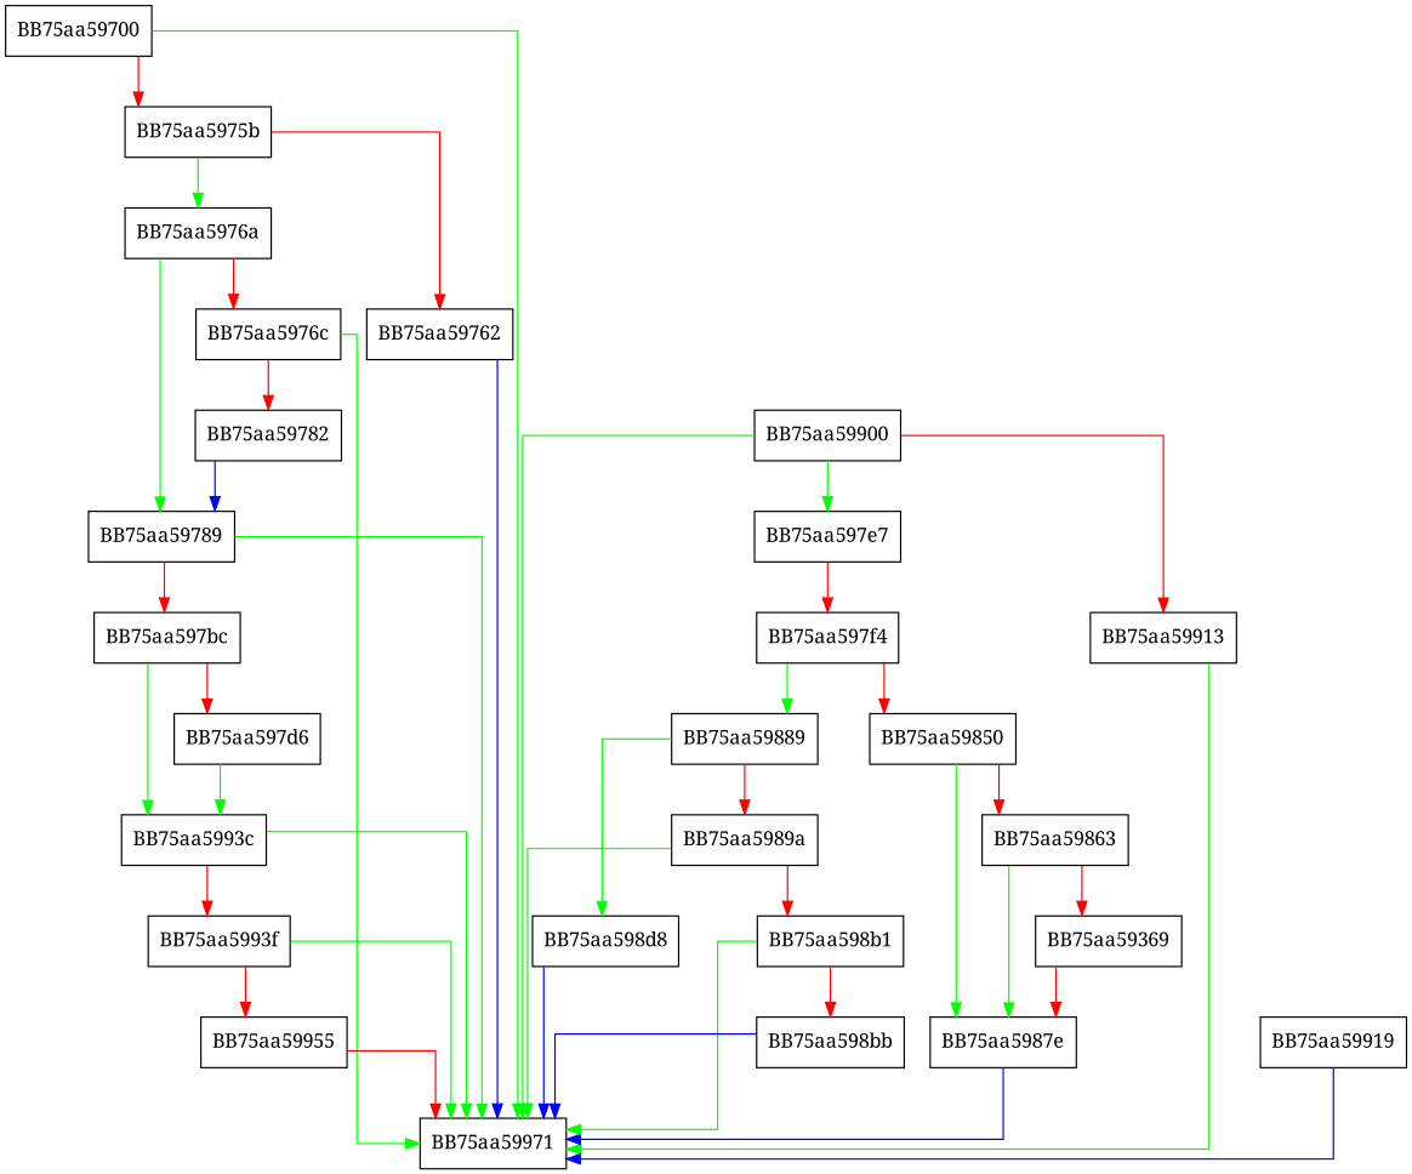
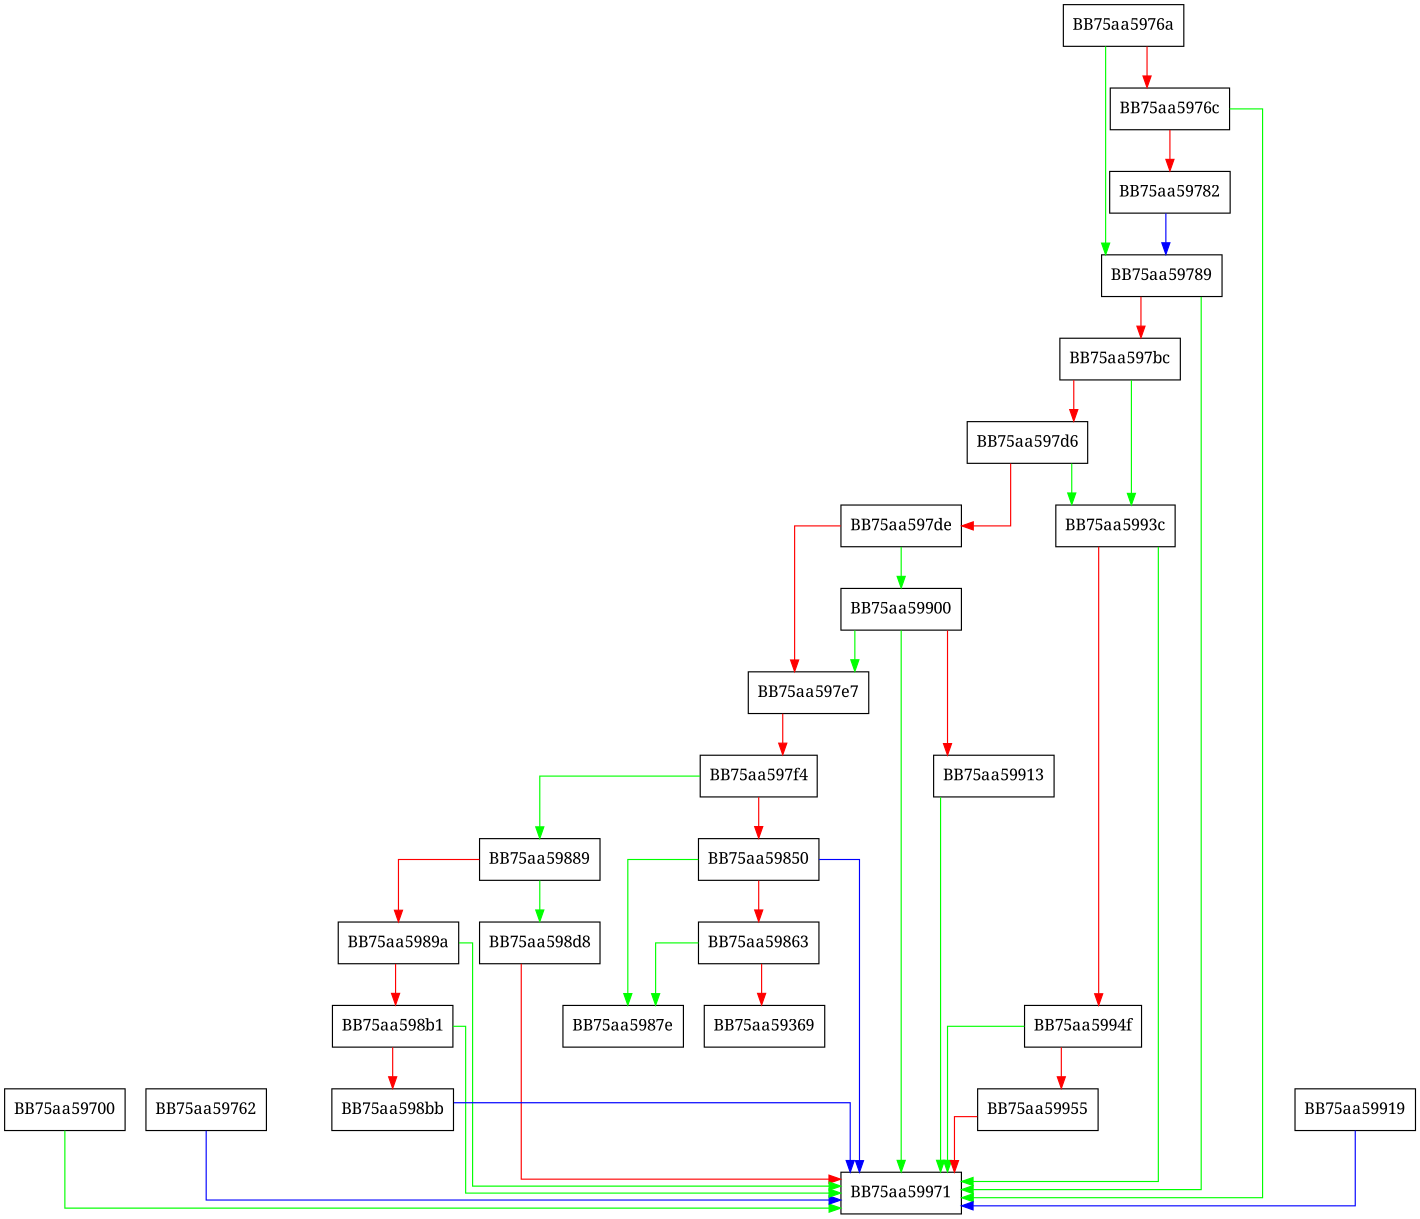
  digraph {
    fontname="Noto Serif"
    splines=ortho
    node [fontname="Noto Serif" shape=box]
    edge [color=red fontname="Noto Serif"]
    BB75aa59700
    BB75aa59971
-   BB75aa5975b
    BB75aa5976a
    BB75aa59762
    BB75aa59789
    BB75aa5976c
    BB75aa597bc
    BB75aa59782
    BB75aa5993c
    BB75aa597d6
-   BB75aa5994f [label=BB75aa5993f]
+   BB75aa5994f
+   BB75aa597de
    BB75aa59955
    BB75aa59900
    BB75aa597e7
    BB75aa59913
    BB75aa597f4
    BB75aa59889
    BB75aa59850
    BB75aa598d8
    BB75aa5989a
    BB75aa5987e
    BB75aa59863
    BB75aa598b1
    n26 [label=BB75aa59369]
    BB75aa598bb
    BB75aa59919
    BB75aa59700 -> BB75aa59971 [color=green]
-   BB75aa59700 -> BB75aa5975b
-   BB75aa5975b -> BB75aa5976a [color=green]
-   BB75aa5975b -> BB75aa59762
    BB75aa5976a -> BB75aa59789 [color=green]
    BB75aa5976a -> BB75aa5976c
    BB75aa59762 -> BB75aa59971 [color=blue]
    BB75aa59789 -> BB75aa59971 [color=green]
    BB75aa59789 -> BB75aa597bc
    BB75aa5976c -> BB75aa59971 [color=green]
    BB75aa5976c -> BB75aa59782
    BB75aa597bc -> BB75aa5993c [color=green]
    BB75aa597bc -> BB75aa597d6
    BB75aa59782 -> BB75aa59789 [color=blue]
    BB75aa5993c -> BB75aa59971 [color=green]
    BB75aa5993c -> BB75aa5994f
    BB75aa597d6 -> BB75aa5993c [color=green]
+   BB75aa597d6 -> BB75aa597de
    BB75aa5994f -> BB75aa59971 [color=green]
    BB75aa5994f -> BB75aa59955
+   BB75aa597de -> BB75aa59900 [color=green]
+   BB75aa597de -> BB75aa597e7
    BB75aa59955 -> BB75aa59971
    BB75aa59900 -> BB75aa59971 [color=green]
    BB75aa59900 -> BB75aa597e7 [color=green]
    BB75aa59900 -> BB75aa59913
    BB75aa597e7 -> BB75aa597f4
    BB75aa59913 -> BB75aa59971 [color=green]
    BB75aa597f4 -> BB75aa59889 [color=green]
    BB75aa597f4 -> BB75aa59850
    BB75aa59889 -> BB75aa598d8 [color=green]
    BB75aa59889 -> BB75aa5989a
    BB75aa59850 -> BB75aa5987e [color=green]
    BB75aa59850 -> BB75aa59863
-   BB75aa598d8 -> BB75aa59971 [color=blue]
+   BB75aa598d8 -> BB75aa59971
    BB75aa5989a -> BB75aa59971 [color=green]
    BB75aa5989a -> BB75aa598b1
-   BB75aa5987e -> BB75aa59971 [color=blue]
+   BB75aa59850 -> BB75aa59971 [color=blue]
    BB75aa59863 -> BB75aa5987e [color=green]
    BB75aa59863 -> n26
    BB75aa598b1 -> BB75aa59971 [color=green]
    BB75aa598b1 -> BB75aa598bb
-   n26 -> BB75aa5987e
    BB75aa598bb -> BB75aa59971 [color=blue]
    BB75aa59919 -> BB75aa59971 [color=blue]
  }
